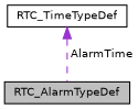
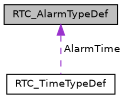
  digraph {
    node [color=black fontname=Helvetica fontsize=10 shape=record style=filled]
    n1 [fillcolor=grey75 fontcolor=black height=0.2 label=RTC_AlarmTypeDef width=0.4]
    n2 [fillcolor=white height=0.2 label=RTC_TimeTypeDef width=0.4]
-   n2 -> n1 [color=darkorchid3 dir=back fontname=Helvetica fontsize=10 label=" AlarmTime" labelfontname=Helvetica labelfontsize=10 style=dashed]
+   n1 -> n2 [color=darkorchid3 dir=back fontname=Helvetica fontsize=10 label=" AlarmTime" labelfontname=Helvetica labelfontsize=10 style=dashed]
  }
